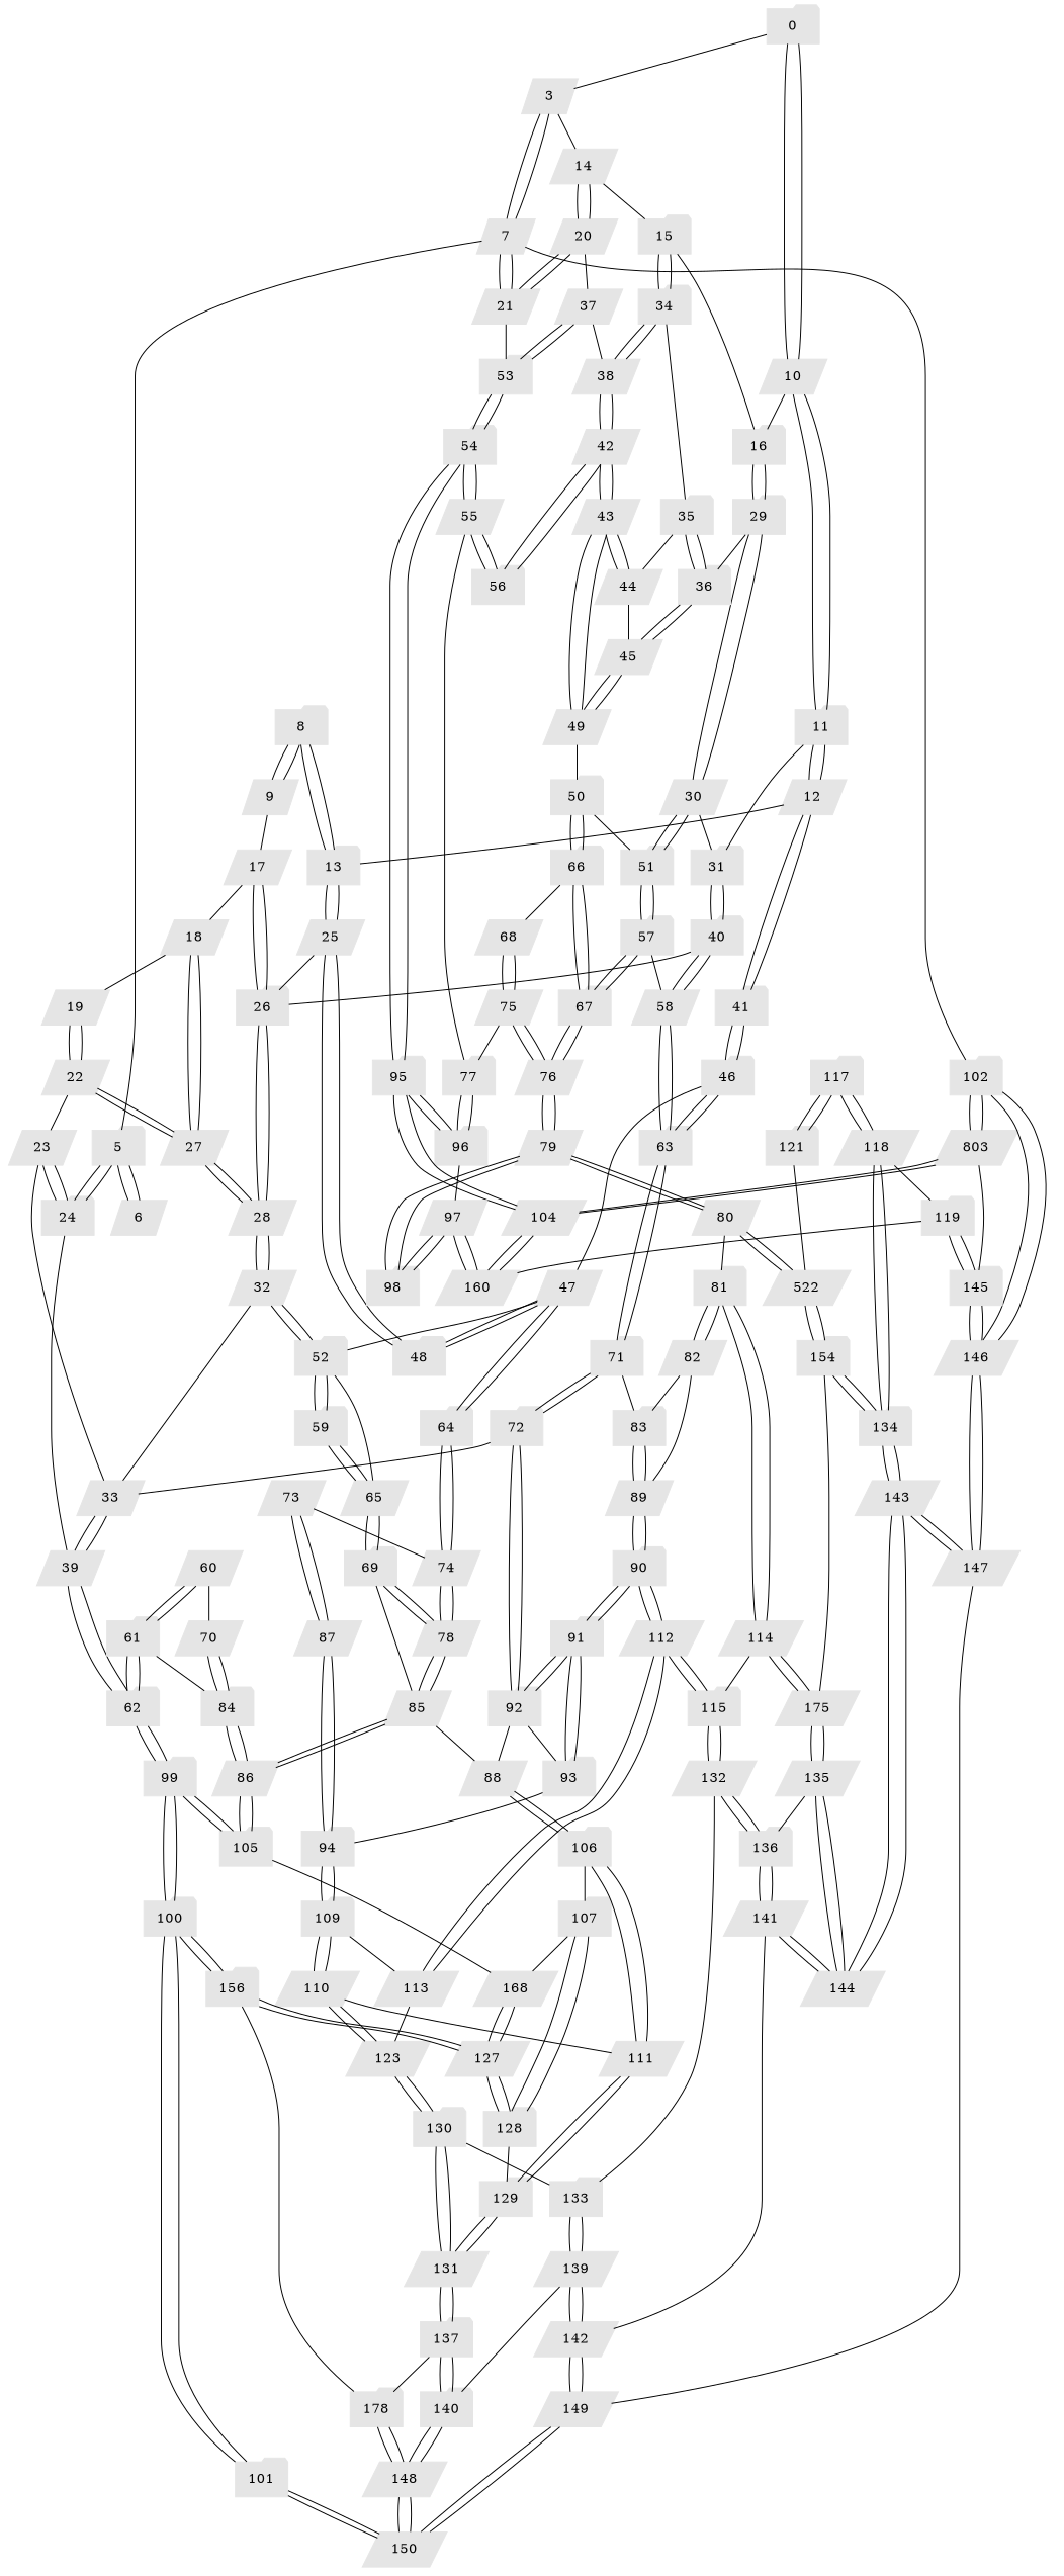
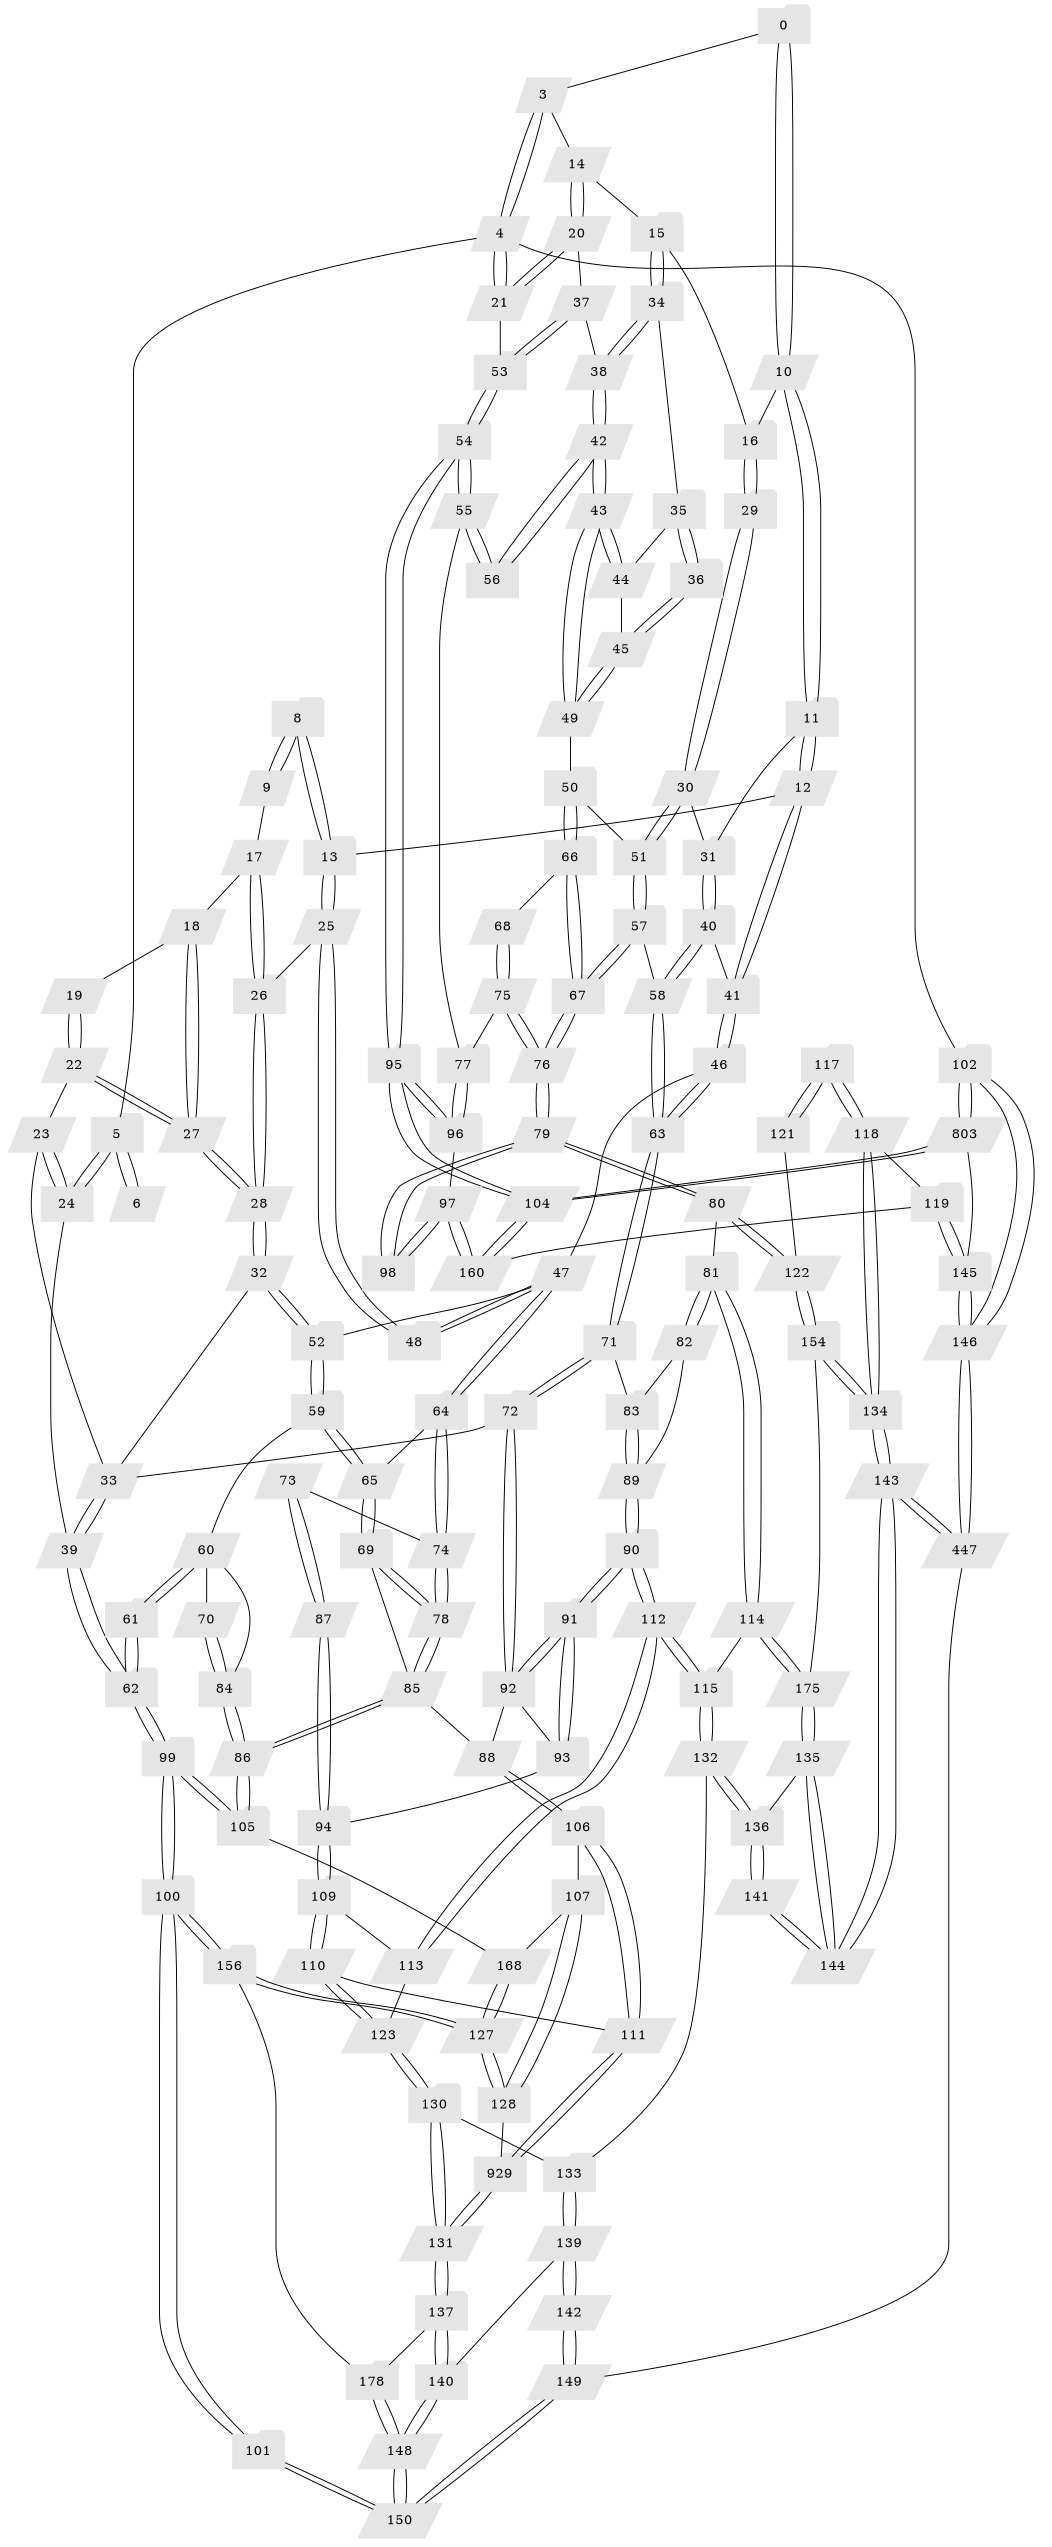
  graph {
    node [color=gray90 shape=parallelogram style=filled]
    n1 [label=0 shape=folder]
    3
    10
    8 [shape=folder]
    9
    13 [shape=folder]
-   4 [label=7]
+   4
    14
    11 [shape=folder]
    16 [shape=folder]
    5 [shape=folder]
    21
    102 [shape=folder]
    15 [shape=folder]
    20
    6
    24 [shape=folder]
    53 [shape=folder]
    n19 [label=803]
    146
    39
    101 [shape=folder]
    150
    19
    22
    17
    25
    18
    26 [shape=folder]
    12
    31 [shape=folder]
    29 [shape=folder]
    41 [shape=folder]
    40 [shape=folder]
    46 [shape=folder]
    48 [shape=folder]
    34 [shape=folder]
    37
    35 [shape=folder]
    38
    30
    36 [shape=folder]
    27
    28
    23
    54 [shape=folder]
    33
    62 [shape=folder]
    32
    52 [shape=folder]
    51 [shape=folder]
    45
    57 [shape=folder]
    58
    59 [shape=folder]
    44
    42
    49
    43
    56 [shape=folder]
    99 [shape=folder]
    63 [shape=folder]
    47
    50 [shape=folder]
    64 [shape=folder]
    71 [shape=folder]
    65
    74
    66 [shape=folder]
    68
    67 [shape=folder]
    60
    55
    95 [shape=folder]
    77 [shape=folder]
    96 [shape=folder]
    104
    75
    76
    61 [shape=folder]
    70
    69 [shape=folder]
    84 [shape=folder]
    86
    105 [shape=folder]
    100 [shape=folder]
    72 [shape=folder]
    83 [shape=folder]
    78
    85
    79
    92 [shape=folder]
    89
    73
    87
    88
    93 [shape=folder]
    94 [shape=folder]
    80
    98 [shape=folder]
    97
    81 [shape=folder]
-   122 [label=522]
+   122
    82
    114
    n106 [label=154 shape=folder]
    115 [shape=folder]
    n108 [label=175]
    90 [shape=folder]
    106 [shape=folder]
    n111 [label=168]
    109 [shape=folder]
    107 [shape=folder]
    111
    91 [shape=folder]
    112
    113
    110
    n119 [label=160]
    n120 [label=156 shape=folder]
    127
    n122 [label=178 shape=folder]
    145 [shape=folder]
-   147
+   147 [label=447]
    128 [shape=folder]
-   129 [shape=folder]
+   129 [shape=folder label=929]
    123
    130 [shape=folder]
    131
    132
    135
    133 [shape=folder]
    136 [shape=folder]
    117 [shape=folder]
    121 [shape=folder]
    118
    119 [shape=folder]
    134 [shape=folder]
    143
    144
    148
    137 [shape=folder]
    139
    140 [shape=folder]
    141
    142
    149
    n1 -- 3
    n1 -- 10
    n1 -- 10
    3 -- 4
    3 -- 4
    3 -- 14
    10 -- 11
    10 -- 11
    10 -- 16
    8 -- 9
    8 -- 9
    8 -- 13
    8 -- 13
    9 -- 17
    13 -- 25
    13 -- 25
    4 -- 5
    4 -- 21
    4 -- 21
    4 -- 102
    14 -- 15
    14 -- 20
    14 -- 20
    11 -- 12
    11 -- 12
    11 -- 31
    16 -- 29
    16 -- 29
    5 -- 6
    5 -- 6
    5 -- 24
    5 -- 24
    21 -- 53
    102 -- n19
    102 -- n19
    102 -- 146
    102 -- 146
    15 -- 16
    15 -- 34
    15 -- 34
    20 -- 21
    20 -- 21
    20 -- 37
    24 -- 39
    53 -- 54
    53 -- 54
    n19 -- 104
    n19 -- 104
    n19 -- 145
    146 -- 147
    146 -- 147
    39 -- 62
    39 -- 62
    101 -- 150
    101 -- 150
    19 -- 22
    19 -- 22
    22 -- 27
    22 -- 27
    22 -- 23
    17 -- 18
    17 -- 26
    17 -- 26
    25 -- 26
    25 -- 48
    25 -- 48
    18 -- 19
    18 -- 27
    18 -- 27
    26 -- 28
    26 -- 28
    12 -- 13
    12 -- 41
    12 -- 41
    31 -- 40
    31 -- 40
    29 -- 30
    29 -- 30
-   29 -- 36
    41 -- 46
    41 -- 46
-   40 -- 26
+   40 -- 41
    40 -- 58
    40 -- 58
    46 -- 63
    46 -- 63
    46 -- 47
    34 -- 35
    34 -- 38
    34 -- 38
    37 -- 53
    37 -- 53
    37 -- 38
    35 -- 36
    35 -- 36
    35 -- 44
    38 -- 42
    38 -- 42
    30 -- 31
    30 -- 51
    30 -- 51
    36 -- 45
    36 -- 45
    27 -- 28
    27 -- 28
    28 -- 32
    28 -- 32
    23 -- 24
    23 -- 24
    23 -- 33
    54 -- 55
    54 -- 55
    54 -- 95
    54 -- 95
    33 -- 39
    33 -- 39
    62 -- 99
    62 -- 99
    32 -- 33
    32 -- 52
    32 -- 52
    52 -- 59
    52 -- 59
    51 -- 57
    51 -- 57
    45 -- 49
    45 -- 49
    57 -- 58
    57 -- 67
    57 -- 67
    58 -- 63
    58 -- 63
    59 -- 65
    59 -- 65
+   59 -- 60
    44 -- 45
    42 -- 43
    42 -- 43
    42 -- 56
    42 -- 56
    49 -- 50
    43 -- 44
    43 -- 44
    43 -- 49
    43 -- 49
    99 -- 105
    99 -- 105
    99 -- 100
    99 -- 100
    63 -- 71
    63 -- 71
    47 -- 48
    47 -- 48
    47 -- 52
    47 -- 64
    47 -- 64
    50 -- 51
    50 -- 66
    50 -- 66
-   52 -- 65
+   64 -- 65
    64 -- 74
    64 -- 74
    71 -- 72
    71 -- 72
    71 -- 83
    65 -- 69
    65 -- 69
    74 -- 78
    74 -- 78
    66 -- 68
    66 -- 67
    66 -- 67
    68 -- 75
    68 -- 75
    67 -- 76
    67 -- 76
    60 -- 61
    60 -- 61
    60 -- 70
    55 -- 56
    55 -- 56
    55 -- 77
    95 -- 96
    95 -- 96
    95 -- 104
    95 -- 104
    77 -- 96
    77 -- 96
    96 -- 97
    104 -- n119
    104 -- n119
    75 -- 77
    75 -- 76
    75 -- 76
    76 -- 79
    76 -- 79
    61 -- 62
    61 -- 62
-   61 -- 84
+   60 -- 84
    70 -- 84
    70 -- 84
    69 -- 78
    69 -- 78
    69 -- 85
    84 -- 86
    84 -- 86
    86 -- 105
    86 -- 105
    105 -- n111
    100 -- 101
    100 -- 101
    100 -- n120
    100 -- n120
    72 -- 33
    72 -- 92
    72 -- 92
    83 -- 89
    83 -- 89
    78 -- 85
    78 -- 85
    85 -- 86
    85 -- 86
    85 -- 88
    79 -- 80
    79 -- 80
    79 -- 98
    79 -- 98
    92 -- 88
    92 -- 93
    89 -- 90
    89 -- 90
    73 -- 74
    73 -- 87
    73 -- 87
    87 -- 94
    87 -- 94
    88 -- 106
    88 -- 106
    93 -- 94
    94 -- 109
    94 -- 109
    80 -- 81
    80 -- 122
    80 -- 122
    97 -- 98
    97 -- 98
    97 -- n119
    97 -- n119
    81 -- 82
    81 -- 82
    81 -- 114
    81 -- 114
    122 -- n106
    122 -- n106
    82 -- 83
    82 -- 89
    114 -- 115
    114 -- n108
    114 -- n108
    n106 -- n108
    n106 -- 134
    n106 -- 134
    115 -- 132
    115 -- 132
    n108 -- 135
    n108 -- 135
    90 -- 91
    90 -- 91
    90 -- 112
    90 -- 112
    106 -- 107
    106 -- 111
    106 -- 111
    n111 -- 127
    n111 -- 127
    109 -- 113
    109 -- 110
    109 -- 110
    107 -- n111
    107 -- 128
    107 -- 128
    111 -- 129
    111 -- 129
    91 -- 92
    91 -- 92
    91 -- 93
    91 -- 93
    112 -- 115
    112 -- 115
    112 -- 113
    112 -- 113
    113 -- 123
    110 -- 111
    110 -- 123
    110 -- 123
    n120 -- 127
    n120 -- 127
    n120 -- n122
    127 -- 128
    127 -- 128
    n122 -- 148
    n122 -- 148
    145 -- 146
    145 -- 146
    147 -- 149
    128 -- 129
    129 -- 131
    129 -- 131
    123 -- 130
    123 -- 130
    130 -- 131
    130 -- 131
    130 -- 133
    131 -- 137
    131 -- 137
    132 -- 133
    132 -- 136
    132 -- 136
    135 -- 136
    135 -- 144
    135 -- 144
    133 -- 139
    133 -- 139
    136 -- 141
    136 -- 141
    117 -- 121
    117 -- 121
    117 -- 118
    117 -- 118
    121 -- 122
    118 -- 119
    118 -- 134
    118 -- 134
    119 -- n119
    119 -- 145
    119 -- 145
    134 -- 143
    134 -- 143
    143 -- 147
    143 -- 147
    143 -- 144
    143 -- 144
    148 -- 150
    148 -- 150
    137 -- n122
    137 -- 140
    137 -- 140
    139 -- 140
    139 -- 142
    139 -- 142
    140 -- 148
    140 -- 148
    141 -- 144
    141 -- 144
-   141 -- 142
    142 -- 149
    142 -- 149
    149 -- 150
    149 -- 150
  }
